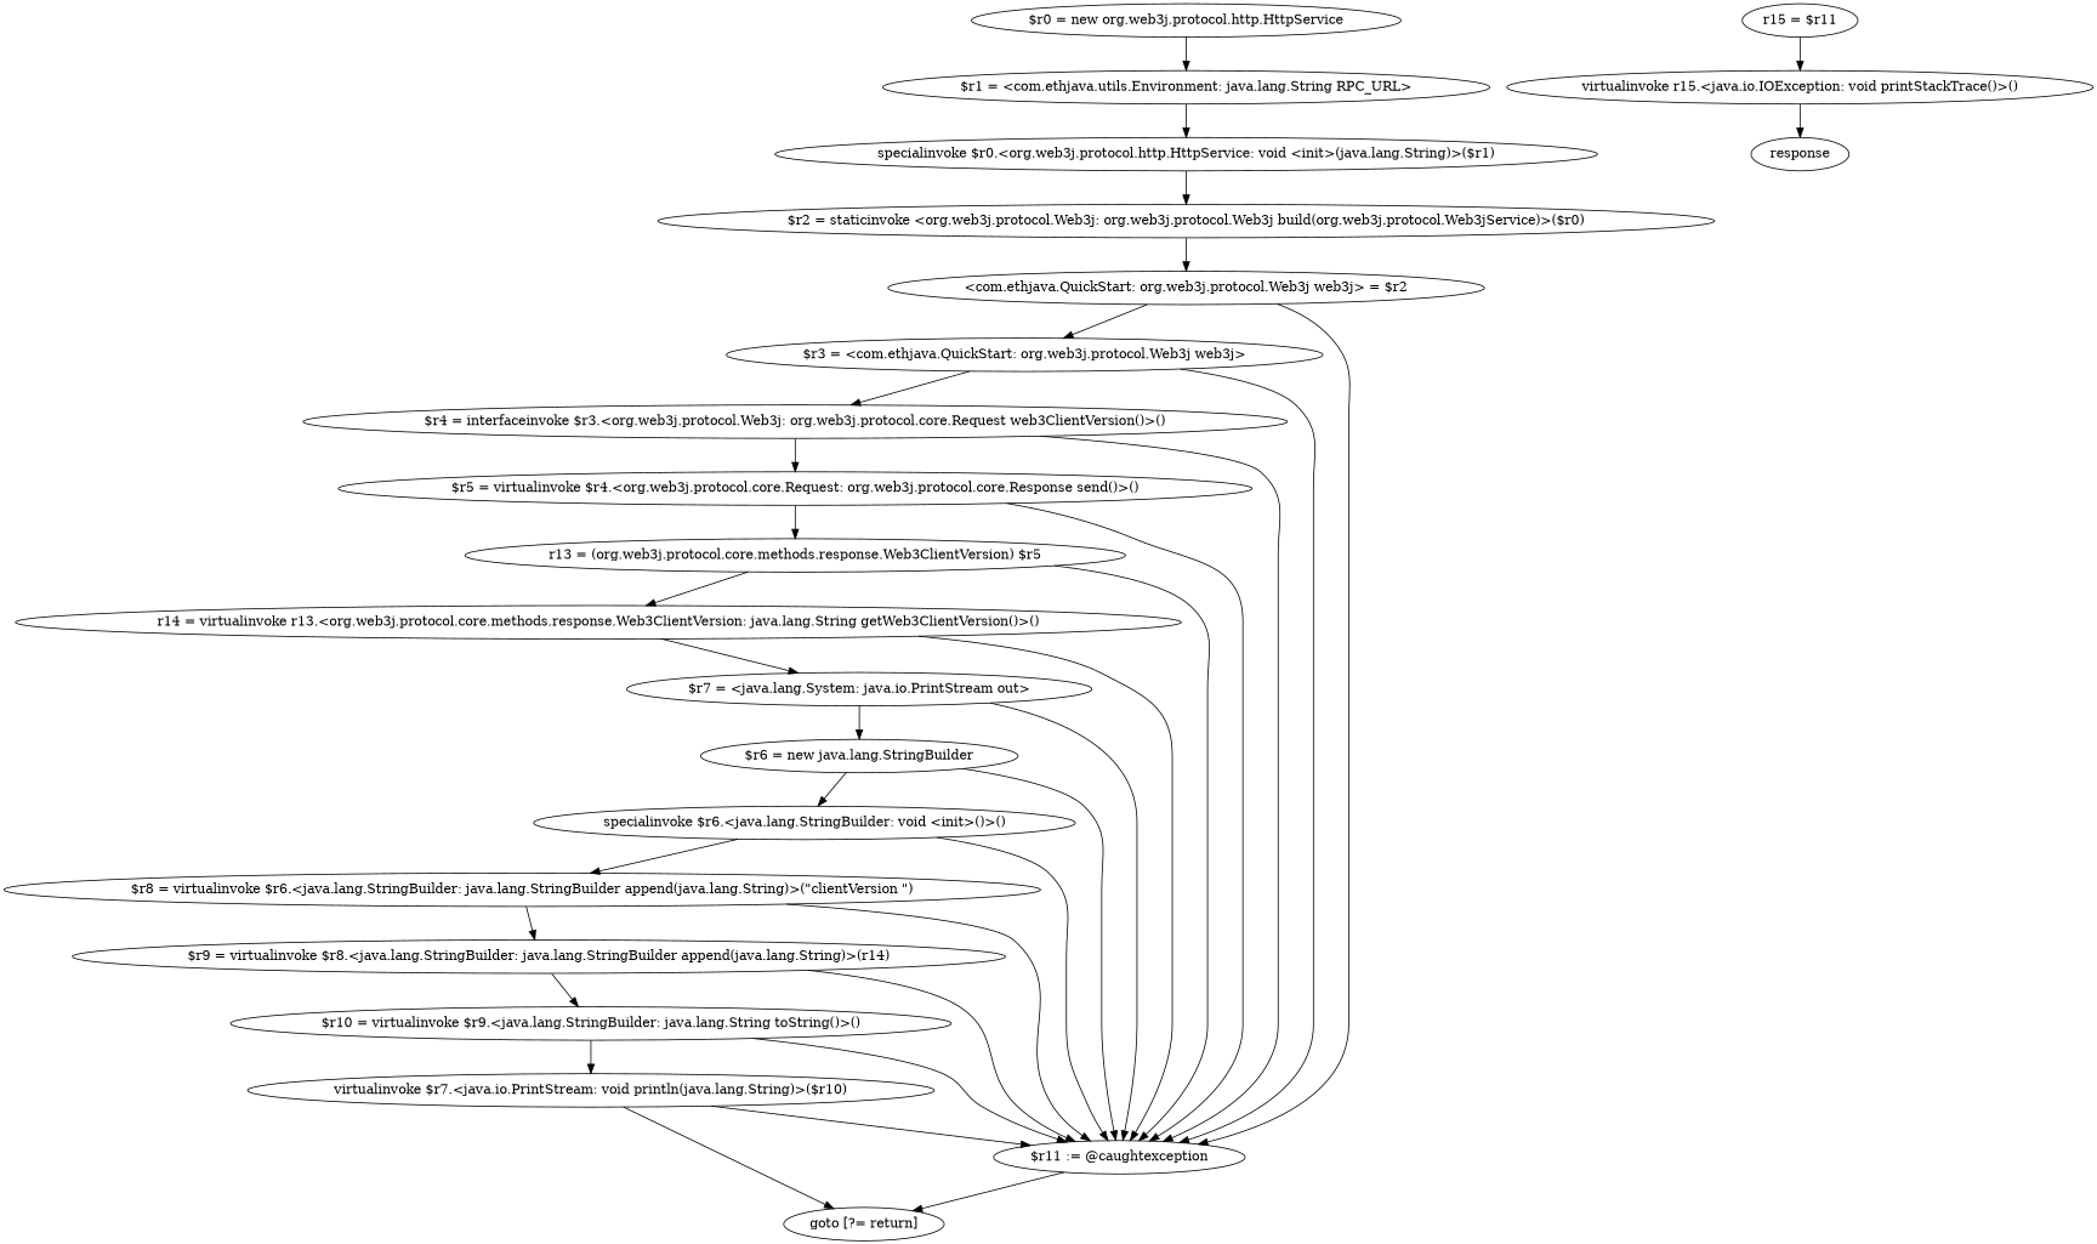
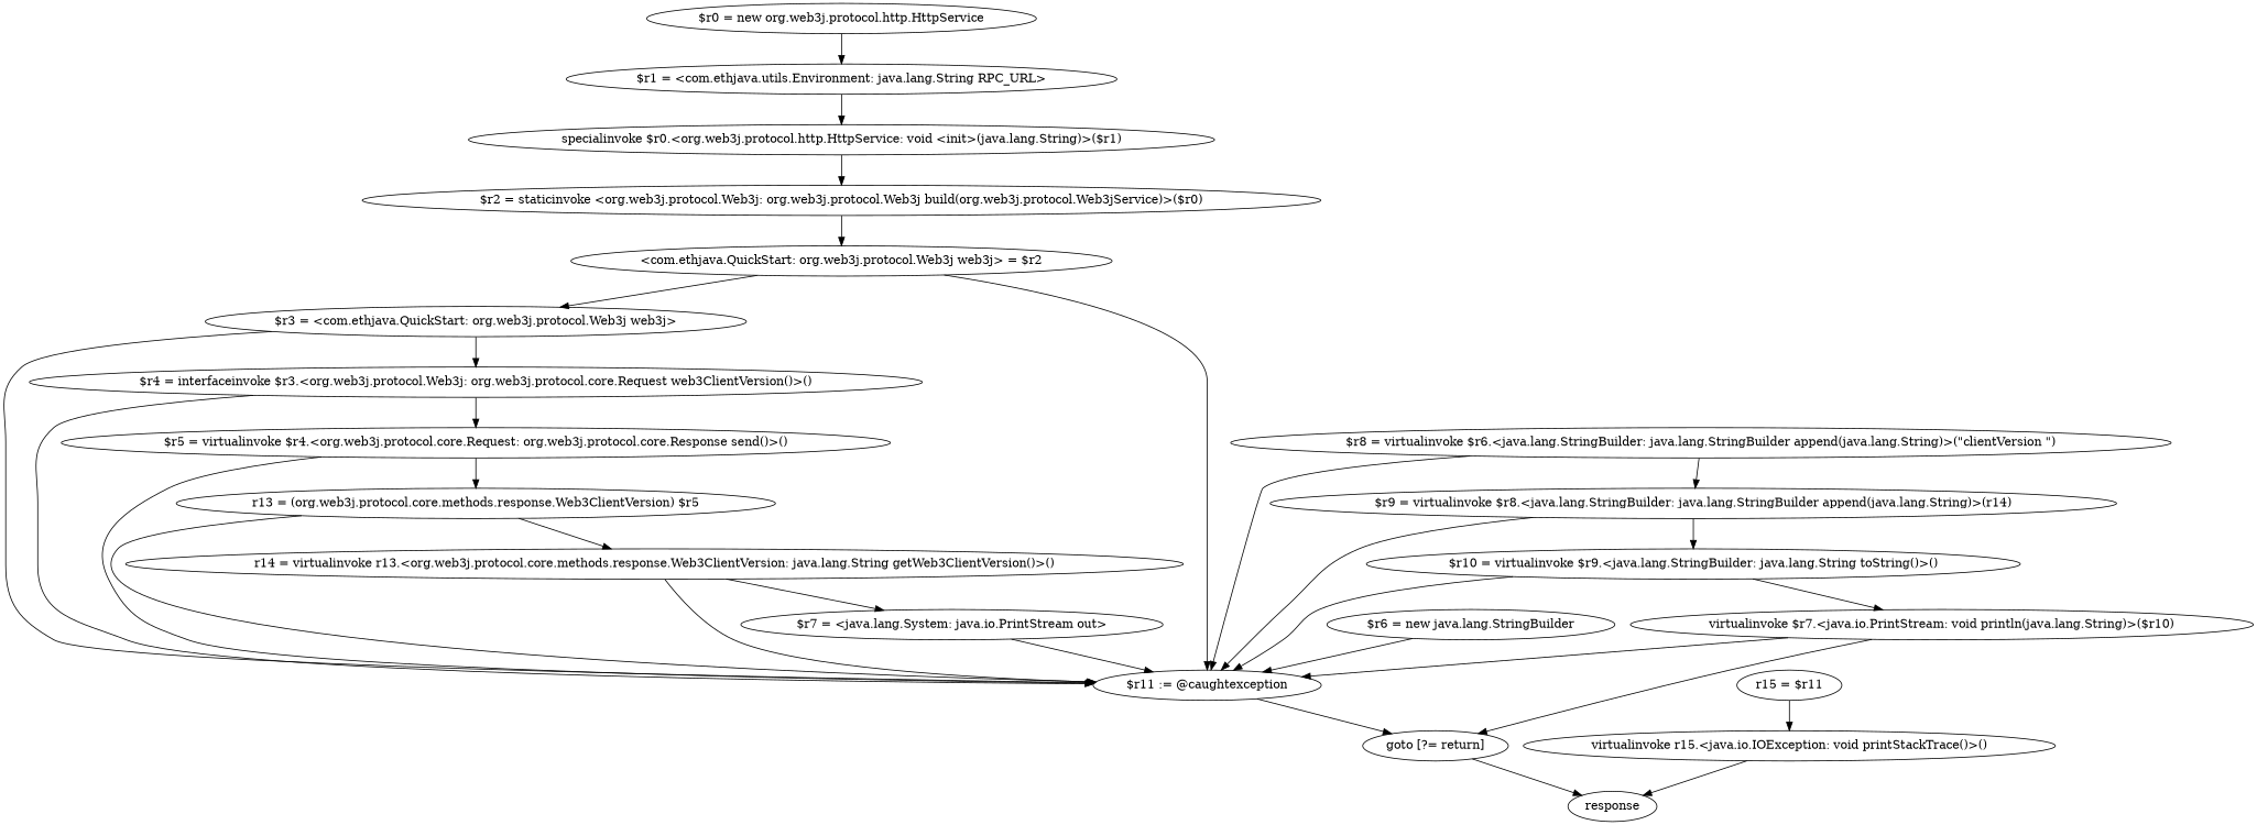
  digraph {
    "$r0 = new org.web3j.protocol.http.HttpService"
    "$r1 = <com.ethjava.utils.Environment: java.lang.String RPC_URL>"
    "specialinvoke $r0.<org.web3j.protocol.http.HttpService: void <init>(java.lang.String)>($r1)"
    "$r2 = staticinvoke <org.web3j.protocol.Web3j: org.web3j.protocol.Web3j build(org.web3j.protocol.Web3jService)>($r0)"
    "<com.ethjava.QuickStart: org.web3j.protocol.Web3j web3j> = $r2"
    "$r3 = <com.ethjava.QuickStart: org.web3j.protocol.Web3j web3j>"
    "$r11 := @caughtexception"
    "$r4 = interfaceinvoke $r3.<org.web3j.protocol.Web3j: org.web3j.protocol.core.Request web3ClientVersion()>()"
    "goto [?= return]"
    "$r5 = virtualinvoke $r4.<org.web3j.protocol.core.Request: org.web3j.protocol.core.Response send()>()"
    "r13 = (org.web3j.protocol.core.methods.response.Web3ClientVersion) $r5"
    "r14 = virtualinvoke r13.<org.web3j.protocol.core.methods.response.Web3ClientVersion: java.lang.String getWeb3ClientVersion()>()"
    "$r7 = <java.lang.System: java.io.PrintStream out>"
    "$r6 = new java.lang.StringBuilder"
-   "specialinvoke $r6.<java.lang.StringBuilder: void <init>()>()"
    "$r8 = virtualinvoke $r6.<java.lang.StringBuilder: java.lang.StringBuilder append(java.lang.String)>(\"clientVersion \")"
    "$r9 = virtualinvoke $r8.<java.lang.StringBuilder: java.lang.StringBuilder append(java.lang.String)>(r14)"
    "$r10 = virtualinvoke $r9.<java.lang.StringBuilder: java.lang.String toString()>()"
    "virtualinvoke $r7.<java.io.PrintStream: void println(java.lang.String)>($r10)"
    n20 [label=response]
    "r15 = $r11"
    "virtualinvoke r15.<java.io.IOException: void printStackTrace()>()"
    "$r0 = new org.web3j.protocol.http.HttpService" -> "$r1 = <com.ethjava.utils.Environment: java.lang.String RPC_URL>"
    "$r1 = <com.ethjava.utils.Environment: java.lang.String RPC_URL>" -> "specialinvoke $r0.<org.web3j.protocol.http.HttpService: void <init>(java.lang.String)>($r1)"
    "specialinvoke $r0.<org.web3j.protocol.http.HttpService: void <init>(java.lang.String)>($r1)" -> "$r2 = staticinvoke <org.web3j.protocol.Web3j: org.web3j.protocol.Web3j build(org.web3j.protocol.Web3jService)>($r0)"
    "$r2 = staticinvoke <org.web3j.protocol.Web3j: org.web3j.protocol.Web3j build(org.web3j.protocol.Web3jService)>($r0)" -> "<com.ethjava.QuickStart: org.web3j.protocol.Web3j web3j> = $r2"
    "<com.ethjava.QuickStart: org.web3j.protocol.Web3j web3j> = $r2" -> "$r3 = <com.ethjava.QuickStart: org.web3j.protocol.Web3j web3j>"
    "<com.ethjava.QuickStart: org.web3j.protocol.Web3j web3j> = $r2" -> "$r11 := @caughtexception"
    "$r3 = <com.ethjava.QuickStart: org.web3j.protocol.Web3j web3j>" -> "$r11 := @caughtexception"
    "$r3 = <com.ethjava.QuickStart: org.web3j.protocol.Web3j web3j>" -> "$r4 = interfaceinvoke $r3.<org.web3j.protocol.Web3j: org.web3j.protocol.core.Request web3ClientVersion()>()"
    "$r11 := @caughtexception" -> "goto [?= return]"
    "$r4 = interfaceinvoke $r3.<org.web3j.protocol.Web3j: org.web3j.protocol.core.Request web3ClientVersion()>()" -> "$r11 := @caughtexception"
    "$r4 = interfaceinvoke $r3.<org.web3j.protocol.Web3j: org.web3j.protocol.core.Request web3ClientVersion()>()" -> "$r5 = virtualinvoke $r4.<org.web3j.protocol.core.Request: org.web3j.protocol.core.Response send()>()"
+   "goto [?= return]" -> n20
    "$r5 = virtualinvoke $r4.<org.web3j.protocol.core.Request: org.web3j.protocol.core.Response send()>()" -> "$r11 := @caughtexception"
    "$r5 = virtualinvoke $r4.<org.web3j.protocol.core.Request: org.web3j.protocol.core.Response send()>()" -> "r13 = (org.web3j.protocol.core.methods.response.Web3ClientVersion) $r5"
    "r13 = (org.web3j.protocol.core.methods.response.Web3ClientVersion) $r5" -> "$r11 := @caughtexception"
    "r13 = (org.web3j.protocol.core.methods.response.Web3ClientVersion) $r5" -> "r14 = virtualinvoke r13.<org.web3j.protocol.core.methods.response.Web3ClientVersion: java.lang.String getWeb3ClientVersion()>()"
    "r14 = virtualinvoke r13.<org.web3j.protocol.core.methods.response.Web3ClientVersion: java.lang.String getWeb3ClientVersion()>()" -> "$r11 := @caughtexception"
    "r14 = virtualinvoke r13.<org.web3j.protocol.core.methods.response.Web3ClientVersion: java.lang.String getWeb3ClientVersion()>()" -> "$r7 = <java.lang.System: java.io.PrintStream out>"
    "$r7 = <java.lang.System: java.io.PrintStream out>" -> "$r11 := @caughtexception"
-   "$r7 = <java.lang.System: java.io.PrintStream out>" -> "$r6 = new java.lang.StringBuilder"
    "$r6 = new java.lang.StringBuilder" -> "$r11 := @caughtexception"
-   "$r6 = new java.lang.StringBuilder" -> "specialinvoke $r6.<java.lang.StringBuilder: void <init>()>()"
-   "specialinvoke $r6.<java.lang.StringBuilder: void <init>()>()" -> "$r11 := @caughtexception"
-   "specialinvoke $r6.<java.lang.StringBuilder: void <init>()>()" -> "$r8 = virtualinvoke $r6.<java.lang.StringBuilder: java.lang.StringBuilder append(java.lang.String)>(\"clientVersion \")"
    "$r8 = virtualinvoke $r6.<java.lang.StringBuilder: java.lang.StringBuilder append(java.lang.String)>(\"clientVersion \")" -> "$r11 := @caughtexception"
    "$r8 = virtualinvoke $r6.<java.lang.StringBuilder: java.lang.StringBuilder append(java.lang.String)>(\"clientVersion \")" -> "$r9 = virtualinvoke $r8.<java.lang.StringBuilder: java.lang.StringBuilder append(java.lang.String)>(r14)"
    "$r9 = virtualinvoke $r8.<java.lang.StringBuilder: java.lang.StringBuilder append(java.lang.String)>(r14)" -> "$r11 := @caughtexception"
    "$r9 = virtualinvoke $r8.<java.lang.StringBuilder: java.lang.StringBuilder append(java.lang.String)>(r14)" -> "$r10 = virtualinvoke $r9.<java.lang.StringBuilder: java.lang.String toString()>()"
    "$r10 = virtualinvoke $r9.<java.lang.StringBuilder: java.lang.String toString()>()" -> "$r11 := @caughtexception"
    "$r10 = virtualinvoke $r9.<java.lang.StringBuilder: java.lang.String toString()>()" -> "virtualinvoke $r7.<java.io.PrintStream: void println(java.lang.String)>($r10)"
    "virtualinvoke $r7.<java.io.PrintStream: void println(java.lang.String)>($r10)" -> "$r11 := @caughtexception"
    "virtualinvoke $r7.<java.io.PrintStream: void println(java.lang.String)>($r10)" -> "goto [?= return]"
    "r15 = $r11" -> "virtualinvoke r15.<java.io.IOException: void printStackTrace()>()"
    "virtualinvoke r15.<java.io.IOException: void printStackTrace()>()" -> n20
  }
